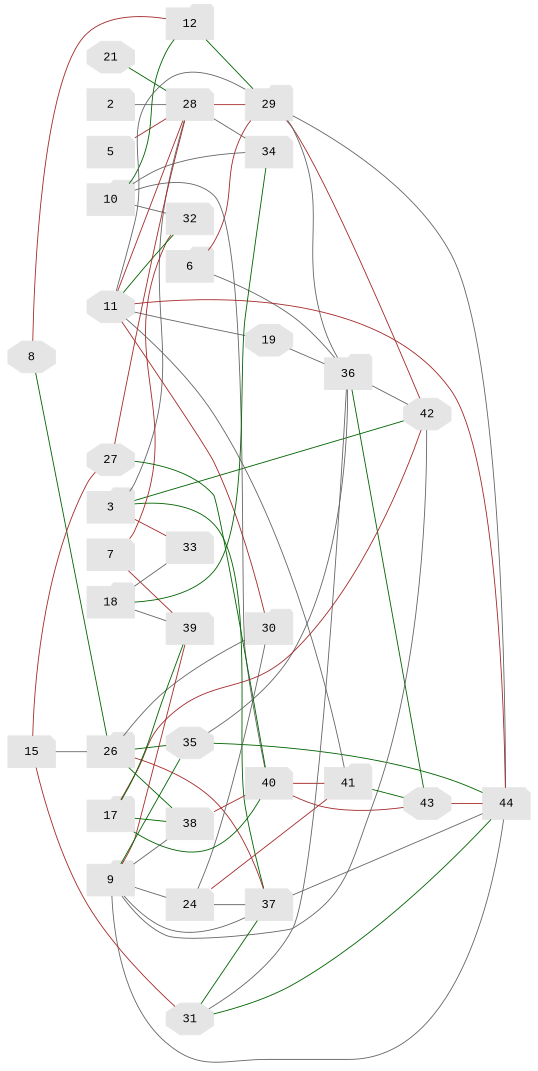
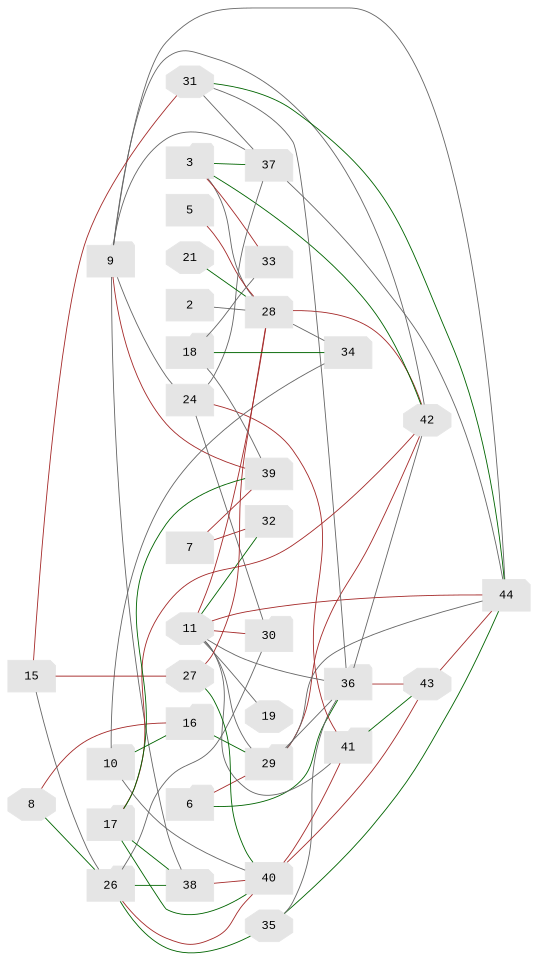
  graph {
    fontname="Liberation Mono"
    rankdir=LR
    node [color=gray90 fontname="Liberation Mono" shape=note style=filled]
    edge [color=gray40 fontname="Liberation Mono" weight=1.0]
    2
    28
    42 [shape=octagon]
    34
    3 [shape=folder]
    33
    37
    44
    5
    6 [shape=folder]
    29 [shape=folder]
    36 [shape=folder]
    43 [shape=octagon]
    7
    32
    39
    8 [shape=octagon]
-   12 [shape=folder]
+   12 [shape=folder label=16]
    26 [shape=folder]
    35 [shape=octagon]
    38
    40
    30 [shape=folder]
    9 [shape=folder]
    24
    41 [shape=folder]
    10 [shape=folder]
    11 [shape=octagon]
    19 [shape=octagon]
    15
    27 [shape=octagon]
    31 [shape=octagon]
    17 [shape=folder]
    18 [shape=folder]
    21 [shape=octagon]
    2 -- 28
-   28 -- 29 [color=brown]
+   28 -- 42 [color=brown]
    28 -- 34 [weight=2.0]
    3 -- 28
    3 -- 42 [color=darkgreen]
    3 -- 33 [color=brown]
    3 -- 37 [color=darkgreen]
    37 -- 44 [weight=2.0]
    5 -- 28 [color=brown]
    6 -- 29 [color=brown]
-   6 -- 36
+   6 -- 36 [color=darkgreen]
    29 -- 42 [color=brown]
    29 -- 44
    29 -- 36
    36 -- 42
-   36 -- 43 [color=darkgreen]
+   36 -- 43 [color=brown]
    43 -- 44 [color=brown weight=2.0]
    7 -- 32 [color=brown]
    7 -- 39 [color=brown]
    8 -- 12 [color=brown]
    8 -- 26 [color=darkgreen]
    12 -- 29 [color=darkgreen]
    26 -- 35 [color=darkgreen]
    26 -- 38 [color=darkgreen]
-   26 -- 37 [color=brown weight=2.0]
+   26 -- 40 [color=brown weight=2.0]
    26 -- 30
    35 -- 44 [color=darkgreen]
    35 -- 36
    38 -- 40 [color=brown]
    40 -- 43 [color=brown]
    40 -- 41 [color=brown]
    9 -- 42
    9 -- 37
    9 -- 44
    9 -- 39 [color=brown]
-   9 -- 35 [color=darkgreen weight=2.0]
    9 -- 38
    9 -- 24
    24 -- 37
    24 -- 30
    24 -- 41 [color=brown]
    41 -- 43 [color=darkgreen]
    10 -- 34
-   10 -- 32
    10 -- 12 [color=darkgreen]
    10 -- 40
    11 -- 28 [color=brown]
    11 -- 44 [color=brown]
    11 -- 29
-   19 -- 36
+   11 -- 36
    11 -- 32 [color=darkgreen]
    11 -- 30 [color=brown]
    11 -- 41
    11 -- 19
    15 -- 26
    15 -- 27 [color=brown]
    15 -- 31 [color=brown]
    27 -- 28 [color=brown]
    27 -- 40 [color=darkgreen weight=2.0]
-   31 -- 37 [color=darkgreen]
+   31 -- 37
    31 -- 44 [color=darkgreen]
    31 -- 36
    17 -- 42 [color=brown]
    17 -- 39 [color=darkgreen]
    17 -- 38 [color=darkgreen]
    17 -- 40 [color=darkgreen]
    18 -- 34 [color=darkgreen]
    18 -- 33
    18 -- 39
    21 -- 28 [color=darkgreen]
  }
